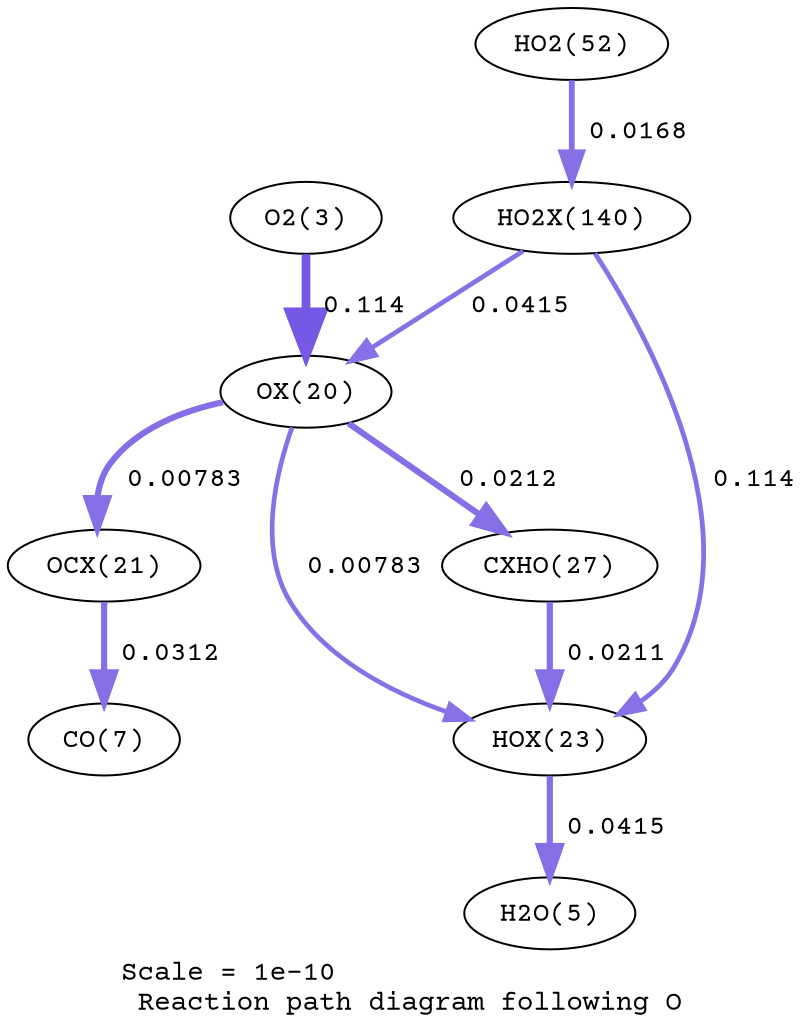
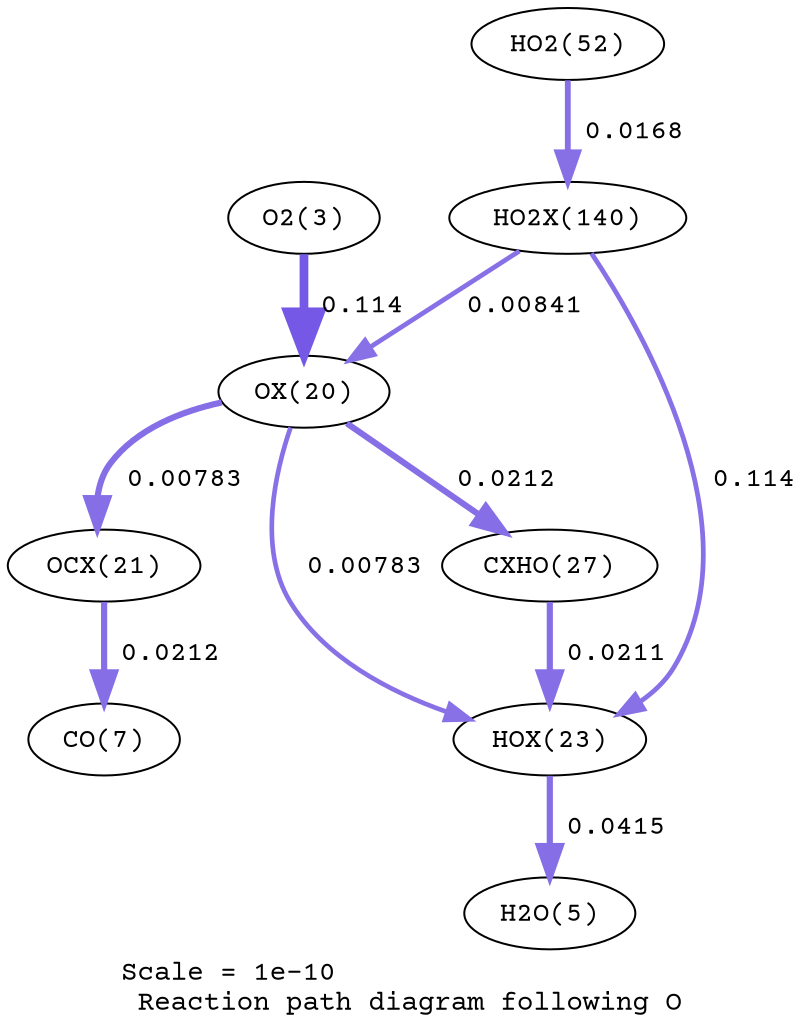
  digraph {
    fontname="Courier Prime"
    label="Scale = 1e-10\l Reaction path diagram following O"
    node [fontname="Courier Prime"]
    edge [arrowsize=1.54 color="0.7, 0.521, 0.9" fontname="Courier Prime" penwidth=3.09]
    n1 [label="O2(3)"]
    n2 [label="OX(20)"]
    n3 [label="CXHO(27)"]
    n4 [label="OCX(21)"]
    n5 [label="HOX(23)"]
    n6 [label="CO(7)"]
    n7 [label="H2O(5)"]
    n8 [label="HO2X(140)"]
    n9 [label="HO2(52)"]
    n1 -> n2 [arrowsize=2.18 color="0.7, 0.614, 0.9" label=" 0.114" penwidth=4.36]
    n2 -> n3 [label=" 0.0212"]
    n2 -> n4 [label=" 0.00783"]
    n2 -> n5 [arrowsize=1.17 color="0.7, 0.508, 0.9" label=" 0.00783" penwidth=2.34]
    n3 -> n5 [label=" 0.0211"]
-   n4 -> n6 [label=" 0.0312"]
+   n4 -> n6 [label=" 0.0212"]
    n5 -> n7 [arrowsize=1.55 color="0.7, 0.522, 0.9" label=" 0.0415" penwidth=3.1]
-   n8 -> n2 [arrowsize=1.2 color="0.7, 0.508, 0.9" label=" 0.0415" penwidth=2.39]
+   n8 -> n2 [arrowsize=1.2 color="0.7, 0.508, 0.9" label=" 0.00841" penwidth=2.39]
    n8 -> n5 [arrowsize=1.2 color="0.7, 0.508, 0.9" label=" 0.114" penwidth=2.39]
    n9 -> n8 [arrowsize=1.46 color="0.7, 0.517, 0.9" label=" 0.0168" penwidth=2.92]
  }
